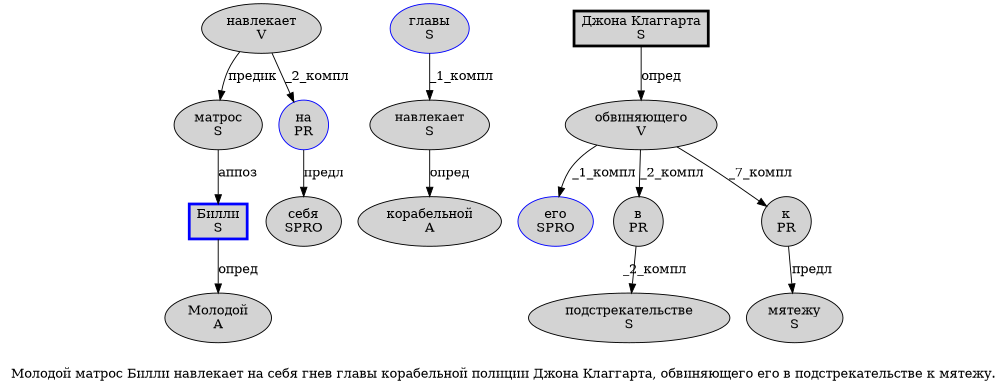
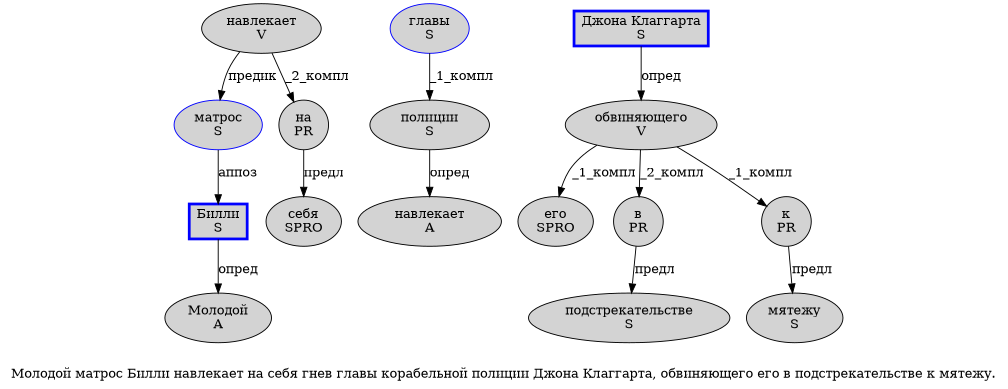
  digraph {
    label="Молодой матрос Билли навлекает на себя гнев главы корабельной полиции Джона Клаггарта, обвиняющего его в подстрекательстве к мятежу."
    node [fillcolor=lightgray penwidth=1 shape=ellipse style=filled]
    n1 [label="Молодой\nA"]
-   n2 [label="матрос\nS"]
+   n2 [label="матрос\nS" color=blue]
    n3 [color=blue label="Билли\nS" penwidth=3 shape=box]
    n4 [label="навлекает\nV"]
-   n5 [label="на\nPR" color=blue]
+   n5 [label="на\nPR"]
    n6 [label="себя\nSPRO"]
    n7 [color=blue label="главы\nS"]
-   n8 [label="навлекает\nS"]
-   n9 [label="корабельной\nA"]
-   n10 [color=black label="Джона Клаггарта\nS" penwidth=3 shape=box]
+   n8 [label="полиции\nS"]
+   n9 [label="навлекает\nA"]
+   n10 [color=blue label="Джона Клаггарта\nS" penwidth=3 shape=box]
    n11 [label="обвиняющего\nV"]
-   n12 [label="его\nSPRO" color=blue]
+   n12 [label="его\nSPRO"]
    n13 [label="в\nPR"]
    n14 [label="к\nPR"]
    n15 [label="подстрекательстве\nS"]
    n16 [label="мятежу\nS"]
    n2 -> n3 [label="аппоз"]
    n3 -> n1 [label="опред"]
    n4 -> n2 [label="предик"]
    n4 -> n5 [label="_2_компл"]
    n5 -> n6 [label="предл"]
    n7 -> n8 [label="_1_компл"]
    n8 -> n9 [label="опред"]
    n10 -> n11 [label="опред"]
    n11 -> n12 [label="_1_компл"]
    n11 -> n13 [label="_2_компл"]
-   n11 -> n14 [label="_7_компл"]
-   n13 -> n15 [label="_2_компл"]
+   n11 -> n14 [label="_1_компл"]
+   n13 -> n15 [label="предл"]
    n14 -> n16 [label="предл"]
  }
